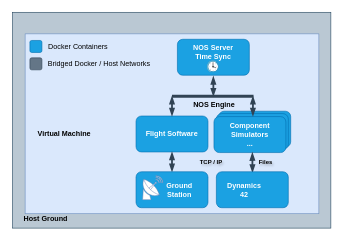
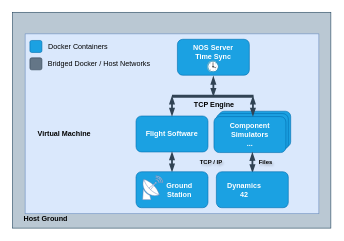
  <mxCell id="0" />
  <mxCell id="1" parent="0" />
  <mxCell id="2" value="" style="rounded=0;whiteSpace=wrap;html=1;fillColor=#bac8d3;strokeColor=#23445d;" vertex="1" parent="1"><mxGeometry x="20" y="20" width="531" height="360" as="geometry" /></mxCell>
  <mxCell id="3" value="" style="rounded=0;whiteSpace=wrap;html=1;fillColor=#dae8fc;strokeColor=#6c8ebf;" vertex="1" parent="1"><mxGeometry x="41" y="56" width="490" height="300" as="geometry" /></mxCell>
  <mxCell id="4" value="Flight Software" style="rounded=1;whiteSpace=wrap;html=1;fillColor=#1ba1e2;strokeColor=#006EAF;fontStyle=1;fontColor=#ffffff;" vertex="1" parent="1"><mxGeometry x="226" y="193" width="120" height="60" as="geometry" /></mxCell>
  <mxCell id="5" value="NOS Server&lt;br&gt;Time Sync" style="rounded=1;whiteSpace=wrap;html=1;fillColor=#1ba1e2;strokeColor=#006EAF;fontStyle=1;fontColor=#ffffff;spacingBottom=18;" vertex="1" parent="1"><mxGeometry x="295" y="65" width="120" height="60" as="geometry" /></mxCell>
  <mxCell id="6" value="" style="endArrow=none;html=1;rounded=0;fillColor=#647687;strokeColor=#314354;strokeWidth=5;" edge="1" parent="1"><mxGeometry width="50" height="50" relative="1" as="geometry"><mxPoint x="286" y="160" as="sourcePoint" /><mxPoint x="422" y="160" as="targetPoint" /><Array as="points" /></mxGeometry></mxCell>
  <mxCell id="7" value="" style="endArrow=blockThin;startArrow=blockThin;html=1;rounded=0;exitX=0.5;exitY=0;exitDx=0;exitDy=0;fillColor=#647687;strokeColor=#314354;strokeWidth=3;startFill=1;endFill=1;entryX=0.5;entryY=1;entryDx=0;entryDy=0;" edge="1" parent="1" source="25" target="4"><mxGeometry width="50" height="50" relative="1" as="geometry"><mxPoint x="171" y="223" as="sourcePoint" /><mxPoint x="281" y="150" as="targetPoint" /></mxGeometry></mxCell>
  <mxCell id="8" value="" style="endArrow=blockThin;startArrow=blockThin;html=1;rounded=0;exitX=0.5;exitY=0;exitDx=0;exitDy=0;fillColor=#647687;strokeColor=#314354;strokeWidth=3;startFill=1;endFill=1;" edge="1" parent="1" source="4"><mxGeometry width="50" height="50" relative="1" as="geometry"><mxPoint x="196" y="233" as="sourcePoint" /><mxPoint x="286" y="160" as="targetPoint" /></mxGeometry></mxCell>
  <mxCell id="9" value="" style="endArrow=blockThin;startArrow=blockThin;html=1;rounded=0;exitX=0.5;exitY=0;exitDx=0;exitDy=0;fillColor=#647687;strokeColor=#314354;strokeWidth=3;startFill=1;endFill=1;" edge="1" parent="1"><mxGeometry width="50" height="50" relative="1" as="geometry"><mxPoint x="355" y="160" as="sourcePoint" /><mxPoint x="355" y="127" as="targetPoint" /></mxGeometry></mxCell>
  <mxCell id="10" value="&lt;b&gt;&lt;font&gt;TCP / IP&lt;/font&gt;&lt;/b&gt;" style="text;html=1;align=center;verticalAlign=middle;resizable=0;points=[];autosize=1;strokeColor=none;fillColor=none;fontSize=10;fontColor=#000000;textShadow=1;" vertex="1" parent="1"><mxGeometry x="321" y="255" width="60" height="30" as="geometry" /></mxCell>
  <mxCell id="11" value="&lt;b&gt;Virtual Machine&lt;/b&gt;" style="text;html=1;align=center;verticalAlign=middle;resizable=0;points=[];autosize=1;strokeColor=none;fillColor=none;" vertex="1" parent="1"><mxGeometry x="51" y="208" width="110" height="30" as="geometry" /></mxCell>
- <mxCell id="12" value="&lt;b&gt;NOS Engine&lt;/b&gt;" style="text;html=1;align=center;verticalAlign=middle;resizable=0;points=[];autosize=1;strokeColor=none;fillColor=none;" vertex="1" parent="1"><mxGeometry x="311" y="160" width="90" height="30" as="geometry" /></mxCell>
+ <mxCell id="12" value="&lt;b&gt;TCP Engine&lt;/b&gt;" style="text;html=1;align=center;verticalAlign=middle;resizable=0;points=[];autosize=1;strokeColor=none;fillColor=none;" vertex="1" parent="1"><mxGeometry x="311" y="160" width="90" height="30" as="geometry" /></mxCell>
  <mxCell id="13" value="&lt;b&gt;Host Ground&lt;/b&gt;" style="text;html=1;align=center;verticalAlign=middle;resizable=0;points=[];autosize=1;strokeColor=none;fillColor=none;" vertex="1" parent="1"><mxGeometry x="20" y="350" width="110" height="30" as="geometry" /></mxCell>
  <mxCell id="14" value="" style="rounded=1;whiteSpace=wrap;html=1;fillColor=#1ba1e2;fontColor=#ffffff;strokeColor=#006EAF;" vertex="1" parent="1"><mxGeometry x="49" y="67" width="20" height="20" as="geometry" /></mxCell>
  <mxCell id="15" value="Docker Containers" style="text;html=1;align=center;verticalAlign=middle;resizable=0;points=[];autosize=1;strokeColor=none;fillColor=none;" vertex="1" parent="1"><mxGeometry x="69" y="62" width="120" height="30" as="geometry" /></mxCell>
  <mxCell id="16" value="" style="rounded=1;whiteSpace=wrap;html=1;fillColor=#647687;fontColor=#ffffff;strokeColor=#314354;" vertex="1" parent="1"><mxGeometry x="49" y="96" width="20" height="20" as="geometry" /></mxCell>
  <mxCell id="17" value="Bridged Docker / Host Networks" style="text;html=1;align=center;verticalAlign=middle;resizable=0;points=[];autosize=1;strokeColor=none;fillColor=none;" vertex="1" parent="1"><mxGeometry x="69" y="91" width="190" height="30" as="geometry" /></mxCell>
  <mxCell id="18" value="" style="group" vertex="1" connectable="0" parent="1"><mxGeometry x="356" y="185" width="128" height="69" as="geometry" /></mxCell>
  <mxCell id="19" value="" style="rounded=1;whiteSpace=wrap;html=1;fillColor=#1ba1e2;strokeColor=#006EAF;fontStyle=1;fontColor=#ffffff;" vertex="1" parent="18"><mxGeometry x="8" width="120" height="60" as="geometry" /></mxCell>
  <mxCell id="20" value="" style="rounded=1;whiteSpace=wrap;html=1;fillColor=#1ba1e2;strokeColor=#006EAF;fontStyle=1;fontColor=#ffffff;" vertex="1" parent="18"><mxGeometry x="4" y="4" width="120" height="60" as="geometry" /></mxCell>
  <mxCell id="21" value="Component&lt;br&gt;Simulators&lt;br&gt;..." style="rounded=1;whiteSpace=wrap;html=1;fillColor=#1ba1e2;strokeColor=#006EAF;fontStyle=1;fontColor=#ffffff;" vertex="1" parent="18"><mxGeometry y="9" width="120" height="60" as="geometry" /></mxCell>
  <mxCell id="22" value="" style="endArrow=blockThin;startArrow=blockThin;html=1;rounded=0;fillColor=#647687;strokeColor=#314354;strokeWidth=3;startFill=1;endFill=1;exitX=0.5;exitY=1;exitDx=0;exitDy=0;entryX=0.469;entryY=0.021;entryDx=0;entryDy=0;entryPerimeter=0;" edge="1" parent="1"><mxGeometry width="50" height="50" relative="1" as="geometry"><mxPoint x="420" y="254" as="sourcePoint" /><mxPoint x="420.28" y="287.26" as="targetPoint" /></mxGeometry></mxCell>
  <mxCell id="23" value="" style="endArrow=blockThin;startArrow=blockThin;html=1;rounded=0;exitX=0.5;exitY=0;exitDx=0;exitDy=0;fillColor=#647687;strokeColor=#314354;strokeWidth=3;startFill=1;endFill=1;" edge="1" parent="1"><mxGeometry width="50" height="50" relative="1" as="geometry"><mxPoint x="421" y="193" as="sourcePoint" /><mxPoint x="421" y="160" as="targetPoint" /></mxGeometry></mxCell>
  <mxCell id="24" value="" style="group" vertex="1" connectable="0" parent="1"><mxGeometry x="226" y="286" width="120" height="60" as="geometry" /></mxCell>
  <mxCell id="25" value="Ground &lt;br&gt;Station" style="rounded=1;whiteSpace=wrap;html=1;fillColor=#1ba1e2;strokeColor=#006EAF;fontStyle=1;fontColor=#ffffff;align=center;spacingLeft=25;" vertex="1" parent="24"><mxGeometry width="120" height="60" as="geometry" /></mxCell>
  <mxCell id="26" value="" style="fontColor=#0066CC;verticalAlign=top;verticalLabelPosition=bottom;labelPosition=center;align=center;html=1;outlineConnect=0;fillColor=default;strokeColor=#6881B3;gradientColor=none;gradientDirection=north;strokeWidth=2;shape=mxgraph.networks.satellite_dish;" vertex="1" parent="24"><mxGeometry x="10" y="6.5" width="35" height="40" as="geometry" /></mxCell>
  <mxCell id="27" value="" style="group" vertex="1" connectable="0" parent="1"><mxGeometry x="360" y="286" width="120" height="60" as="geometry" /></mxCell>
  <mxCell id="28" value="Dynamics&lt;br&gt;42" style="rounded=1;whiteSpace=wrap;html=1;fillColor=#1ba1e2;strokeColor=#006EAF;fontStyle=1;fontColor=#ffffff;spacingRight=27;" vertex="1" parent="27"><mxGeometry width="120" height="60" as="geometry" /></mxCell>
  <mxCell id="29" value="" style="shape=image;html=1;verticalAlign=top;verticalLabelPosition=bottom;labelBackgroundColor=#ffffff;imageAspect=0;aspect=fixed;image=https://cdn2.iconfinder.com/data/icons/crystalproject/128x128/filesystems/Globe.png" vertex="1" parent="27"><mxGeometry x="76" y="12" width="40" height="40" as="geometry" /></mxCell>
  <mxCell id="30" value="&lt;b&gt;&lt;font&gt;Files&lt;/font&gt;&lt;/b&gt;" style="text;html=1;align=center;verticalAlign=middle;resizable=0;points=[];autosize=1;strokeColor=none;fillColor=none;fontSize=10;fontColor=#000000;textShadow=1;" vertex="1" parent="1"><mxGeometry x="417" y="255" width="50" height="30" as="geometry" /></mxCell>
  <mxCell id="31" value="" style="image;sketch=0;aspect=fixed;html=1;points=[];align=center;fontSize=12;image=img/lib/mscae/Clock.svg;" vertex="1" parent="1"><mxGeometry x="345" y="101" width="20" height="20" as="geometry" /></mxCell>
